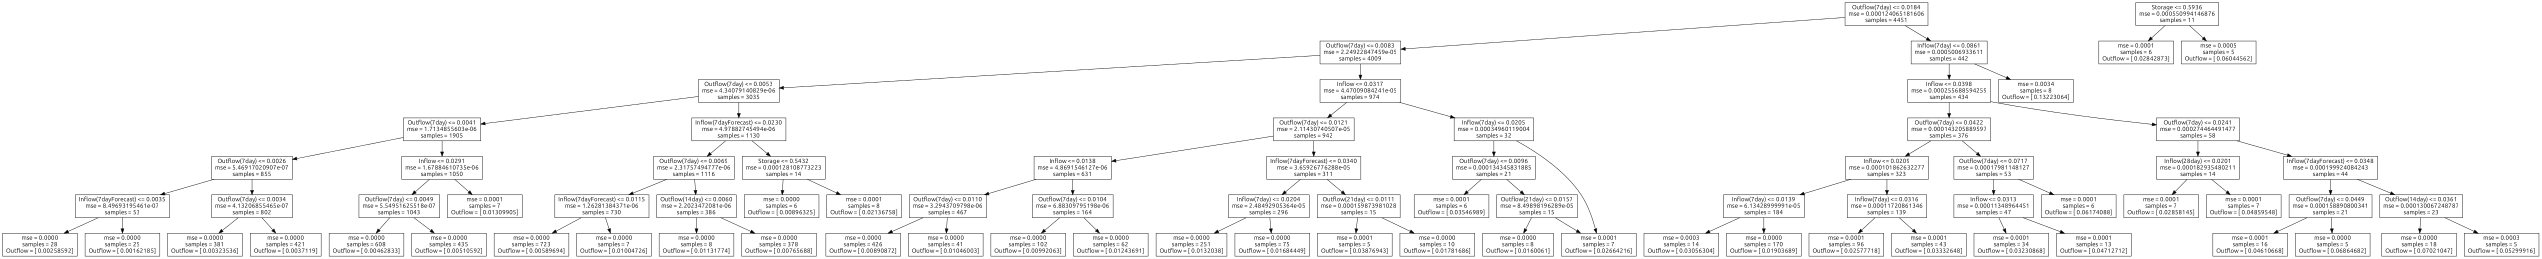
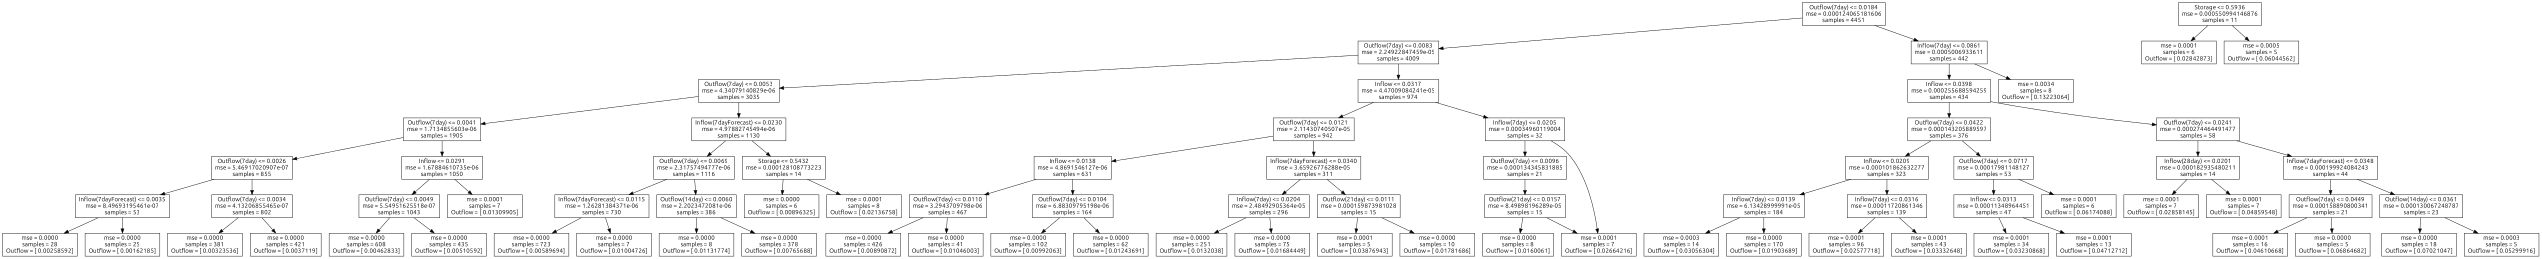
  digraph {
    fontname=Ubuntu
    node [fontname=Ubuntu shape=box]
    edge [fontname=Ubuntu]
    n1 [label="Outflow(7day) <= 0.0184\nmse = 0.000124065181606\nsamples = 4451"]
    n2 [label="Outflow(7day) <= 0.0083\nmse = 2.24922847459e-05\nsamples = 4009"]
    n3 [label="Inflow(7day) <= 0.0861\nmse = 0.0005006933611\nsamples = 442"]
    n4 [label="Outflow(7day) <= 0.0053\nmse = 4.34079140829e-06\nsamples = 3035"]
    n5 [label="Inflow <= 0.0317\nmse = 4.47009084241e-05\nsamples = 974"]
    n6 [label="Inflow <= 0.0398\nmse = 0.000255688594259\nsamples = 434"]
    n7 [label="mse = 0.0034\nsamples = 8\nOutflow = [ 0.13223064]"]
    n8 [label="Outflow(7day) <= 0.0041\nmse = 1.7134855603e-06\nsamples = 1905"]
    n9 [label="Inflow(7dayForecast) <= 0.0230\nmse = 4.97882745494e-06\nsamples = 1130"]
    n10 [label="Outflow(7day) <= 0.0121\nmse = 2.11430740507e-05\nsamples = 942"]
    n11 [label="Inflow(7day) <= 0.0205\nmse = 0.00034960119004\nsamples = 32"]
    n12 [label="Outflow(7day) <= 0.0026\nmse = 5.46917020907e-07\nsamples = 855"]
    n13 [label="Inflow <= 0.0291\nmse = 1.67884610735e-06\nsamples = 1050"]
    n14 [label="Outflow(7day) <= 0.0069\nmse = 2.31757494777e-06\nsamples = 1116"]
    n15 [label="Storage <= 0.5432\nmse = 0.000128108773223\nsamples = 14"]
    n16 [label="Inflow(7dayForecast) <= 0.0035\nmse = 8.49693195461e-07\nsamples = 53"]
    n17 [label="Outflow(7day) <= 0.0034\nmse = 4.13206855465e-07\nsamples = 802"]
    n18 [label="Outflow(7day) <= 0.0049\nmse = 5.54951625518e-07\nsamples = 1043"]
    n19 [label="mse = 0.0001\nsamples = 7\nOutflow = [ 0.01309905]"]
    n20 [label="mse = 0.0000\nsamples = 28\nOutflow = [ 0.00258592]"]
    n21 [label="mse = 0.0000\nsamples = 25\nOutflow = [ 0.00162185]"]
    n22 [label="mse = 0.0000\nsamples = 381\nOutflow = [ 0.00323536]"]
    n23 [label="mse = 0.0000\nsamples = 421\nOutflow = [ 0.0037119]"]
    n24 [label="mse = 0.0000\nsamples = 608\nOutflow = [ 0.00462833]"]
    n25 [label="mse = 0.0000\nsamples = 435\nOutflow = [ 0.00510592]"]
    n26 [label="Inflow(7dayForecast) <= 0.0115\nmse = 1.26281384371e-06\nsamples = 730"]
    n27 [label="Outflow(14day) <= 0.0060\nmse = 2.2023472081e-06\nsamples = 386"]
    n28 [label="mse = 0.0000\nsamples = 6\nOutflow = [ 0.00896325]"]
    n29 [label="mse = 0.0001\nsamples = 8\nOutflow = [ 0.02136758]"]
    n30 [label="mse = 0.0000\nsamples = 723\nOutflow = [ 0.00589694]"]
    n31 [label="mse = 0.0000\nsamples = 7\nOutflow = [ 0.01004726]"]
    n32 [label="mse = 0.0000\nsamples = 8\nOutflow = [ 0.01131774]"]
    n33 [label="mse = 0.0000\nsamples = 378\nOutflow = [ 0.00765688]"]
    n34 [label="Inflow <= 0.0138\nmse = 4.8691546127e-06\nsamples = 631"]
    n35 [label="Inflow(7dayForecast) <= 0.0340\nmse = 3.65926776288e-05\nsamples = 311"]
    n36 [label="Outflow(7day) <= 0.0096\nmse = 0.000134345831885\nsamples = 21"]
    n37 [label="mse = 0.0001\nsamples = 7\nOutflow = [ 0.02664216]"]
    n38 [label="Outflow(7day) <= 0.0110\nmse = 3.2943709798e-06\nsamples = 467"]
    n39 [label="Outflow(7day) <= 0.0104\nmse = 6.88309795198e-06\nsamples = 164"]
    n40 [label="Inflow(7day) <= 0.0204\nmse = 2.48492905364e-05\nsamples = 296"]
    n41 [label="Outflow(21day) <= 0.0111\nmse = 0.000159873981028\nsamples = 15"]
    n42 [label="mse = 0.0000\nsamples = 426\nOutflow = [ 0.00890872]"]
    n43 [label="mse = 0.0000\nsamples = 41\nOutflow = [ 0.01046003]"]
    n44 [label="mse = 0.0000\nsamples = 102\nOutflow = [ 0.00992063]"]
    n45 [label="mse = 0.0000\nsamples = 62\nOutflow = [ 0.01243691]"]
    n46 [label="mse = 0.0000\nsamples = 251\nOutflow = [ 0.0132038]"]
    n47 [label="mse = 0.0000\nsamples = 75\nOutflow = [ 0.01684449]"]
    n48 [label="mse = 0.0001\nsamples = 5\nOutflow = [ 0.03876943]"]
    n49 [label="mse = 0.0000\nsamples = 10\nOutflow = [ 0.01781686]"]
-   n50 [label="mse = 0.0001\nsamples = 6\nOutflow = [ 0.03546989]"]
    n51 [label="Outflow(21day) <= 0.0157\nmse = 8.49898196289e-05\nsamples = 15"]
    n52 [label="Storage <= 0.5936\nmse = 0.000550994146876\nsamples = 11"]
    n53 [label="mse = 0.0001\nsamples = 6\nOutflow = [ 0.02842873]"]
    n54 [label="mse = 0.0005\nsamples = 5\nOutflow = [ 0.06044562]"]
    n55 [label="mse = 0.0000\nsamples = 8\nOutflow = [ 0.0160061]"]
    n56 [label="Outflow(7day) <= 0.0422\nmse = 0.000143205889597\nsamples = 376"]
    n57 [label="Outflow(7day) <= 0.0241\nmse = 0.000274464491477\nsamples = 58"]
    n58 [label="Inflow <= 0.0209\nmse = 0.000101862632277\nsamples = 323"]
    n59 [label="Outflow(7day) <= 0.0717\nmse = 0.00017981148127\nsamples = 53"]
    n60 [label="Inflow(28day) <= 0.0201\nmse = 0.000182935480211\nsamples = 14"]
    n61 [label="Inflow(7dayForecast) <= 0.0348\nmse = 0.000199924084243\nsamples = 44"]
    n62 [label="Inflow(7day) <= 0.0139\nmse = 6.13428999991e-05\nsamples = 184"]
    n63 [label="Inflow(7day) <= 0.0316\nmse = 0.00011720861346\nsamples = 139"]
    n64 [label="Inflow <= 0.0313\nmse = 0.00011348964451\nsamples = 47"]
    n65 [label="mse = 0.0001\nsamples = 6\nOutflow = [ 0.06174088]"]
    n66 [label="mse = 0.0003\nsamples = 14\nOutflow = [ 0.03056304]"]
    n67 [label="mse = 0.0000\nsamples = 170\nOutflow = [ 0.01903689]"]
    n68 [label="mse = 0.0001\nsamples = 96\nOutflow = [ 0.02577718]"]
    n69 [label="mse = 0.0001\nsamples = 43\nOutflow = [ 0.03332648]"]
    n70 [label="mse = 0.0001\nsamples = 34\nOutflow = [ 0.03230868]"]
    n71 [label="mse = 0.0001\nsamples = 13\nOutflow = [ 0.04712712]"]
    n72 [label="mse = 0.0001\nsamples = 7\nOutflow = [ 0.02858145]"]
    n73 [label="mse = 0.0001\nsamples = 7\nOutflow = [ 0.04859548]"]
    n74 [label="Outflow(7day) <= 0.0449\nmse = 0.000158890800341\nsamples = 21"]
    n75 [label="Outflow(14day) <= 0.0361\nmse = 0.000130067248787\nsamples = 23"]
    n76 [label="mse = 0.0001\nsamples = 16\nOutflow = [ 0.04610668]"]
    n77 [label="mse = 0.0000\nsamples = 5\nOutflow = [ 0.06864682]"]
    n78 [label="mse = 0.0000\nsamples = 18\nOutflow = [ 0.07021047]"]
    n79 [label="mse = 0.0003\nsamples = 5\nOutflow = [ 0.05299916]"]
    n1 -> n2
    n1 -> n3
    n2 -> n4
    n2 -> n5
    n3 -> n6
    n3 -> n7
    n4 -> n8
    n4 -> n9
    n5 -> n10
    n5 -> n11
    n6 -> n56
    n6 -> n57
    n8 -> n12
    n8 -> n13
    n9 -> n14
    n9 -> n15
    n10 -> n34
    n10 -> n35
    n11 -> n36
    n11 -> n37
    n12 -> n16
    n12 -> n17
    n13 -> n18
    n13 -> n19
    n14 -> n26
    n14 -> n27
    n15 -> n28
    n15 -> n29
    n16 -> n20
    n16 -> n21
    n17 -> n22
    n17 -> n23
    n18 -> n24
    n18 -> n25
    n26 -> n30
    n26 -> n31
    n27 -> n32
    n27 -> n33
    n34 -> n38
    n34 -> n39
    n35 -> n40
    n35 -> n41
-   n36 -> n50
    n36 -> n51
    n38 -> n42
    n38 -> n43
    n39 -> n44
    n39 -> n45
    n40 -> n46
    n40 -> n47
    n41 -> n48
    n41 -> n49
    n51 -> n37
    n51 -> n55
    n52 -> n53
    n52 -> n54
    n56 -> n58
    n56 -> n59
    n57 -> n60
    n57 -> n61
    n58 -> n62
    n58 -> n63
    n59 -> n64
    n59 -> n65
    n60 -> n72
    n60 -> n73
    n61 -> n74
    n61 -> n75
    n62 -> n66
    n62 -> n67
    n63 -> n68
    n63 -> n69
    n64 -> n70
    n64 -> n71
    n74 -> n76
    n74 -> n77
    n75 -> n78
    n75 -> n79
  }
